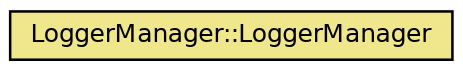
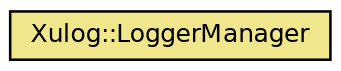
  digraph {
    rankdir=LR
-   n1 [color=black fillcolor=khaki fontname=Helvetica fontsize=10 height=0.2 label="LoggerManager::LoggerManager" shape=record style=filled width=0.4]
+   n1 [color=black fillcolor=khaki fontname=Helvetica fontsize=10 height=0.2 label="Xulog::LoggerManager" shape=record style=filled width=0.4]
  }
